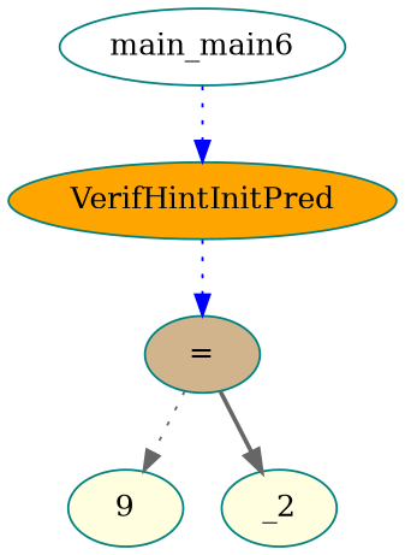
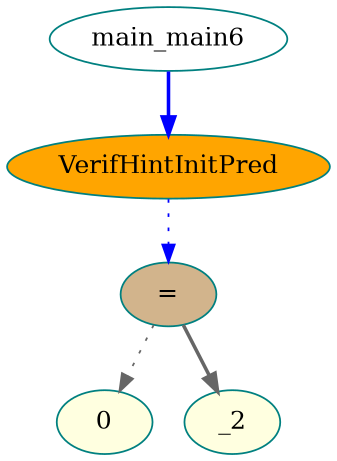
  digraph {
    node [color=teal fillcolor=lightyellow style=filled]
    edge [color=blue style=bold]
    n1 [fillcolor=white label=main_main6]
    n2 [fillcolor=orange label=VerifHintInitPred]
    n3 [fillcolor=tan label="="]
-   n4 [label=9]
+   n4 [label=0]
    n5 [label=_2]
-   n1 -> n2 [style=dotted]
+   n1 -> n2
    n2 -> n3 [style=dotted]
    n3 -> n4 [color=gray40 style=dotted]
    n3 -> n5 [color=gray40]
  }
